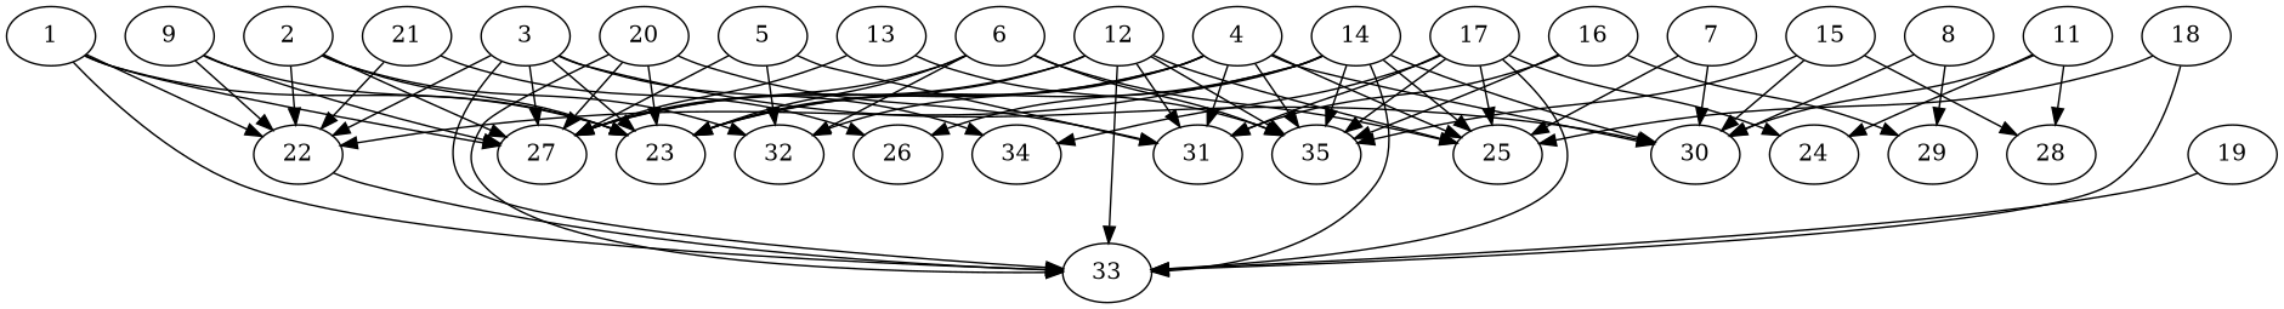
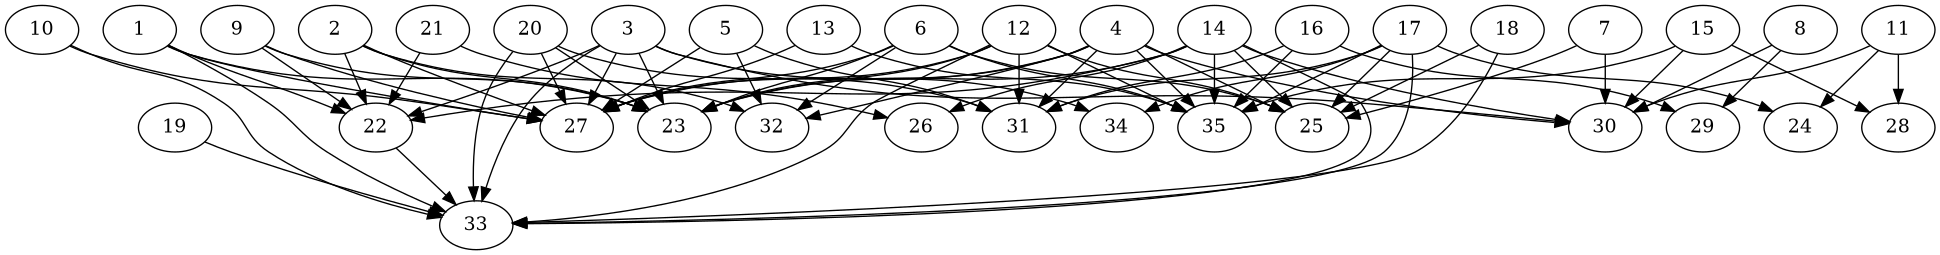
  digraph {
    node [alpha=0.07]
    1 [expect_size=39176192]
    22 [expect_size=18210816]
    23 [alpha=0.01 expect_size=7113728]
    27 [alpha=0.10 expect_size=48236544]
    33 [alpha=0.01 expect_size=24137728]
    2 [alpha=0.09 expect_size=48888832]
    32 [alpha=0.18 expect_size=7834624]
    3 [alpha=0.02 expect_size=29831168]
    30 [alpha=0.15 expect_size=6354944]
    34 [alpha=0.10 expect_size=27039744]
    4 [alpha=0.05 expect_size=29106176]
    25 [alpha=0.12 expect_size=30034944]
    31 [alpha=0.19 expect_size=47912960]
    35 [alpha=0.11 expect_size=40402944]
    5 [alpha=0.11 expect_size=9437184]
    6 [alpha=0.12 expect_size=39684096]
    7 [alpha=0.20 expect_size=44563456]
    8 [expect_size=15650816]
    29 [alpha=0.19 expect_size=37968896]
    9 [alpha=0.10 expect_size=18031616]
+   10 [alpha=0.18 expect_size=25118720]
    11 [alpha=0.15 expect_size=24456192]
    24 [alpha=0.06 expect_size=49588224]
    28 [alpha=0.12 expect_size=50678784]
    12 [alpha=0.15 expect_size=41299968]
    13 [alpha=0.18 expect_size=14367744]
    14 [alpha=0.12 expect_size=20054016]
    26 [alpha=0.13 expect_size=48534528]
    15 [alpha=0.08 expect_size=32556032]
    16 [alpha=0.20 expect_size=11522048]
    17 [alpha=0.01 expect_size=40066048]
    18 [alpha=0.15 expect_size=39069696]
    19 [expect_size=9020416]
    20 [alpha=0.18 expect_size=33731584]
    21 [alpha=0.03 expect_size=29770752]
    1 -> 22
    1 -> 23
    1 -> 27
    1 -> 33
    22 -> 33
    2 -> 22
    2 -> 23
    2 -> 27
    2 -> 32
    3 -> 22
    3 -> 23
    3 -> 27
    3 -> 33
    3 -> 30
    3 -> 34
    4 -> 23
    4 -> 27
    4 -> 32
    4 -> 30
    4 -> 25
    4 -> 31
    4 -> 35
    5 -> 27
    5 -> 32
    5 -> 31
    6 -> 23
    6 -> 27
    6 -> 32
    6 -> 25
    6 -> 35
    7 -> 30
    7 -> 25
    8 -> 30
    8 -> 29
    9 -> 22
    9 -> 23
    9 -> 27
+   10 -> 27
+   10 -> 33
    11 -> 30
    11 -> 24
    11 -> 28
    12 -> 23
    12 -> 27
    12 -> 33
    12 -> 25
    12 -> 31
    12 -> 35
    13 -> 27
    13 -> 35
    14 -> 22
    14 -> 23
    14 -> 33
    14 -> 30
    14 -> 25
    14 -> 35
    14 -> 26
    15 -> 30
    15 -> 35
    15 -> 28
    16 -> 31
    16 -> 35
    16 -> 29
    17 -> 33
    17 -> 34
    17 -> 25
    17 -> 31
    17 -> 35
    17 -> 24
    18 -> 33
    18 -> 25
    19 -> 33
    20 -> 23
    20 -> 27
    20 -> 33
    20 -> 31
    21 -> 22
    21 -> 26
  }
